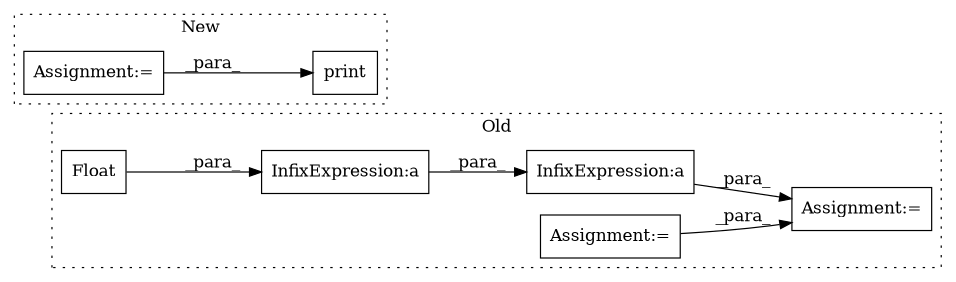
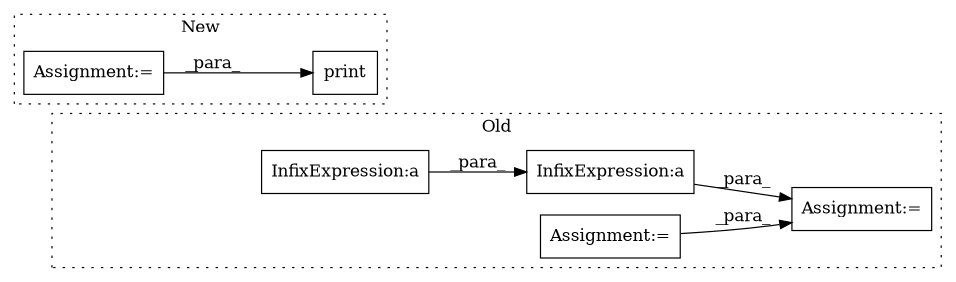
  digraph {
    rankdir=LR
    node [a=7 l="6,1" shape=box]
-   n1 [a=32 label=Float s="4707,4720"]
    n2 [l=2 label="Assignment:=" s=4953]
    n3 [l=1 label="Assignment:=" s=3153]
    n4 [a=27 l=3 label="InfixExpression:a" s=4175]
    n5 [a=27 l=3 label="InfixExpression:a" s=4704]
    n6 [a=32 label=print s="1376,1410"]
    n7 [l=4 label="Assignment:=" s=1061]
    subgraph cluster_1 {
      label=Old
      style=dotted
-     n1
      n2
      n3
      n4
      n5
    }
    subgraph cluster_2 {
      label=New
      style=dotted
      n6
      n7
    }
-   n1 -> n5 [label=_para_]
    n3 -> n2 [label=_para_]
    n4 -> n2 [label=_para_]
    n5 -> n4 [label=_para_]
    n7 -> n6 [label=_para_]
  }
